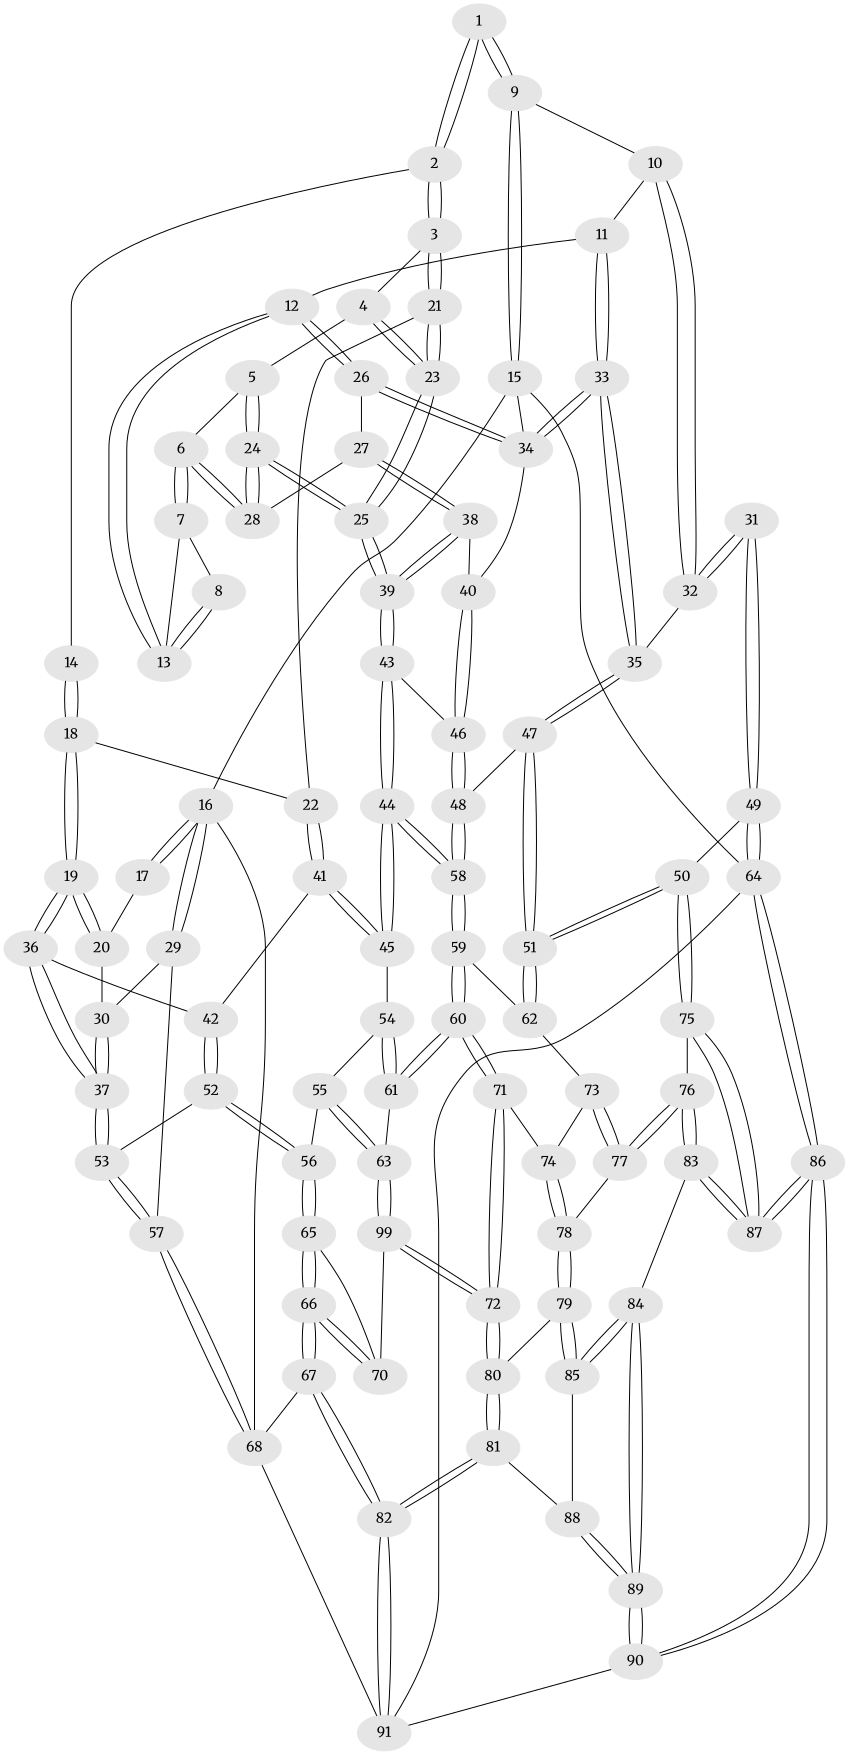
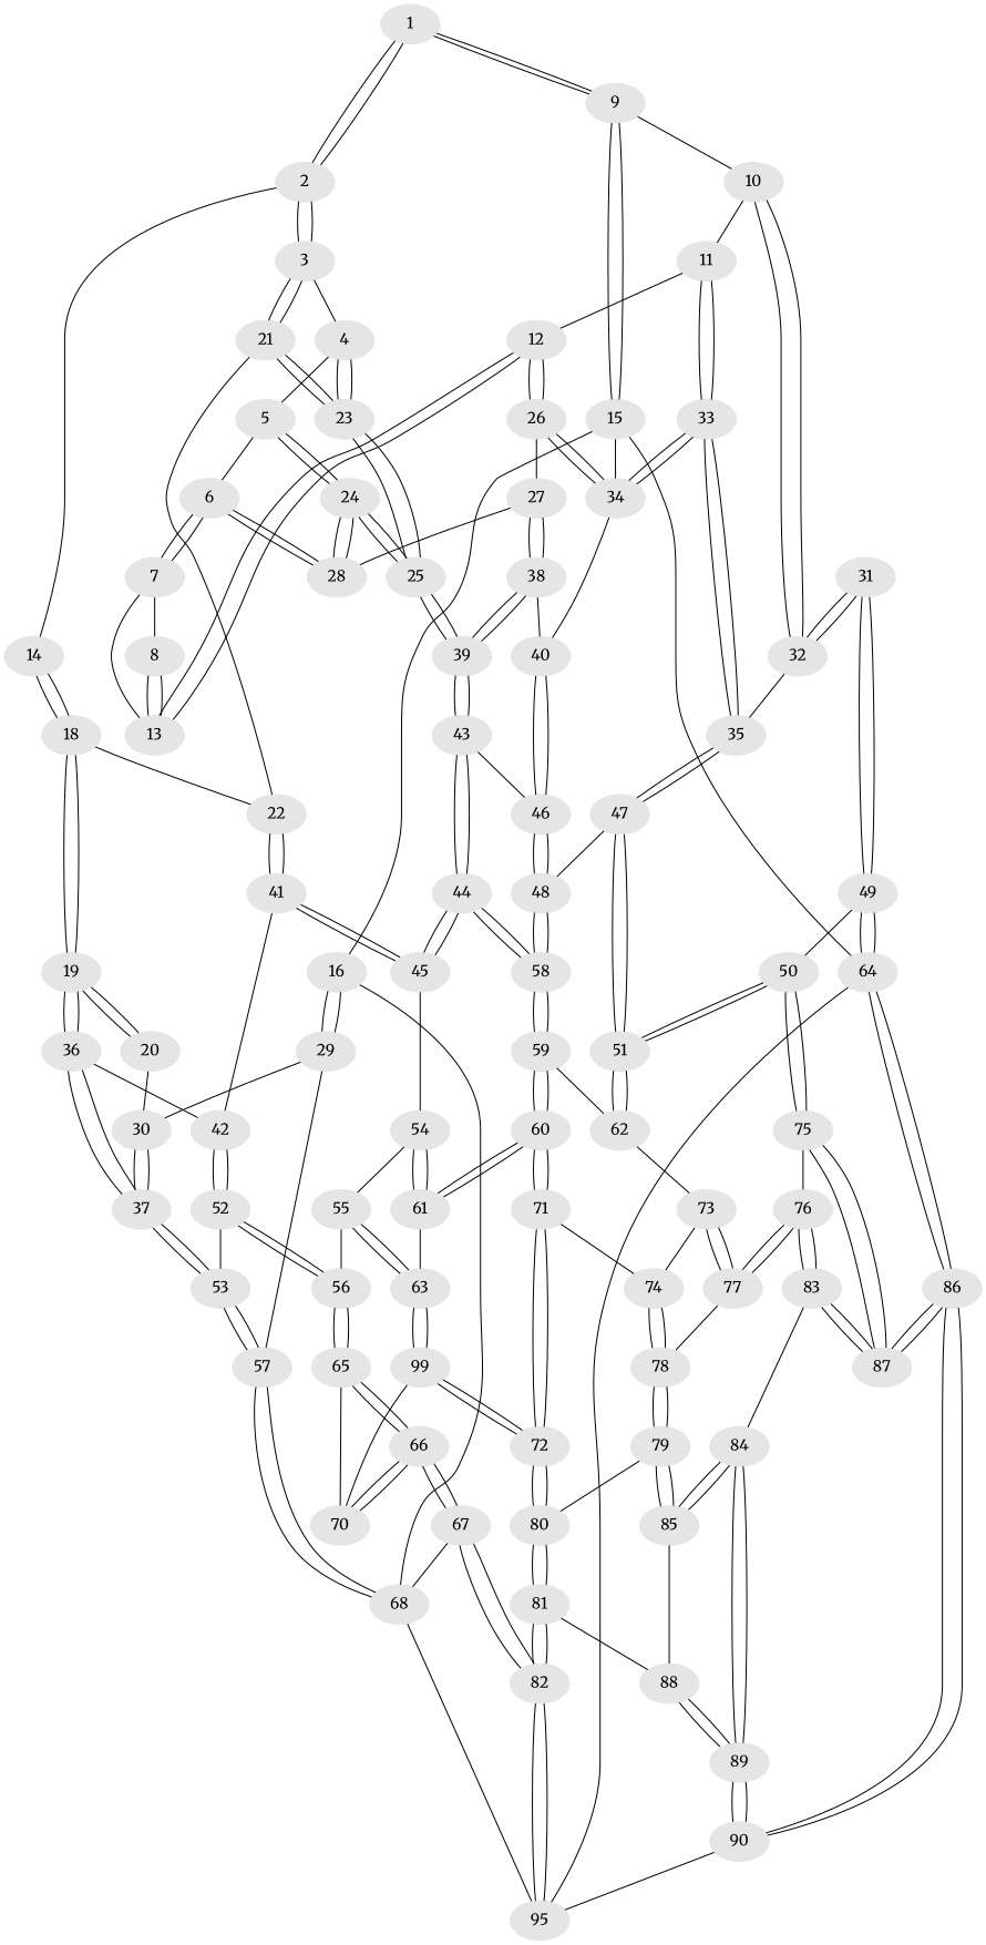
  graph {
    fontname=Merriweather
    node [color=gray90 fontname=Merriweather style=filled]
    edge [fontname=Merriweather]
    1
    2
    9
    3
    14
    10
    15
    4
    21
    18
    5
    23
    22
    6
    24
    25
    7
    28
    8
    13
    11
    32
    16
    64
    34
    12
    33
    35
    26
    27
    19
-   17
    29
    68
    31
    49
    86
-   91
+   91 [label=95]
    20
    30
    57
    36
    41
    37
    42
    45
    39
    43
    38
    40
    53
    50
    47
    46
    48
    51
    52
    44
    54
    56
    58
    59
    55
    61
    62
    75
    76
    87
    73
    65
    63
    n72 [label=99]
    66
    70
    60
    71
    72
    74
    77
    90
    67
    82
    80
    78
    81
    79
    83
    84
    85
    88
    89
    1 -- 2
    1 -- 2
    1 -- 9
    1 -- 9
    2 -- 3
    2 -- 3
    2 -- 14
    9 -- 10
    9 -- 15
    9 -- 15
    3 -- 4
    3 -- 21
    3 -- 21
    14 -- 18
    14 -- 18
    10 -- 11
    10 -- 32
    10 -- 32
    15 -- 16
    15 -- 64
    15 -- 34
    4 -- 5
    4 -- 23
    4 -- 23
    21 -- 23
    21 -- 23
    21 -- 22
    18 -- 22
    18 -- 19
    18 -- 19
    5 -- 6
    5 -- 24
    5 -- 24
    23 -- 25
    23 -- 25
    22 -- 41
    22 -- 41
    6 -- 7
    6 -- 7
    6 -- 28
    6 -- 28
    24 -- 25
    24 -- 25
    24 -- 28
    24 -- 28
    25 -- 39
    25 -- 39
    7 -- 8
    7 -- 13
    8 -- 13
    8 -- 13
    11 -- 12
    11 -- 33
    11 -- 33
    32 -- 35
-   16 -- 17
-   16 -- 17
    16 -- 29
    16 -- 29
    16 -- 68
    64 -- 86
    64 -- 86
    64 -- 91
    34 -- 40
    12 -- 13
    12 -- 13
    12 -- 26
    12 -- 26
    33 -- 34
    33 -- 34
    33 -- 35
    33 -- 35
    35 -- 47
    35 -- 47
    26 -- 34
    26 -- 34
    26 -- 27
    27 -- 28
    27 -- 38
    27 -- 38
    19 -- 20
    19 -- 20
    19 -- 36
    19 -- 36
-   17 -- 20
    29 -- 30
    29 -- 57
    68 -- 91
    31 -- 32
    31 -- 32
    31 -- 49
    31 -- 49
    49 -- 64
    49 -- 64
    49 -- 50
    86 -- 87
    86 -- 87
    86 -- 90
    86 -- 90
    20 -- 30
    30 -- 37
    30 -- 37
    57 -- 68
    57 -- 68
    36 -- 37
    36 -- 37
    36 -- 42
    41 -- 42
    41 -- 45
    41 -- 45
    37 -- 53
    37 -- 53
    42 -- 52
    42 -- 52
    45 -- 54
    39 -- 43
    39 -- 43
    43 -- 46
    43 -- 44
    43 -- 44
    38 -- 39
    38 -- 39
    38 -- 40
    40 -- 46
    40 -- 46
    53 -- 57
    53 -- 57
    50 -- 51
    50 -- 51
    50 -- 75
    50 -- 75
    47 -- 48
    47 -- 51
    47 -- 51
    46 -- 48
    46 -- 48
    48 -- 58
    48 -- 58
    51 -- 62
    51 -- 62
    52 -- 53
    52 -- 56
    52 -- 56
    44 -- 45
    44 -- 45
    44 -- 58
    44 -- 58
    54 -- 55
    54 -- 61
    54 -- 61
    56 -- 65
    56 -- 65
    58 -- 59
    58 -- 59
    59 -- 62
    59 -- 60
    59 -- 60
    55 -- 56
    55 -- 63
    55 -- 63
    61 -- 63
    62 -- 73
    75 -- 76
    75 -- 87
    75 -- 87
    76 -- 77
    76 -- 77
    76 -- 83
    76 -- 83
    73 -- 74
    73 -- 77
    73 -- 77
    65 -- 66
    65 -- 66
    65 -- 70
    63 -- n72
    63 -- n72
    n72 -- 70
    n72 -- 72
    n72 -- 72
    66 -- 70
    66 -- 70
    66 -- 67
    66 -- 67
    60 -- 61
    60 -- 61
    60 -- 71
    60 -- 71
    71 -- 72
    71 -- 72
    71 -- 74
    72 -- 80
    72 -- 80
    74 -- 78
    74 -- 78
    77 -- 78
    90 -- 91
    67 -- 68
    67 -- 82
    67 -- 82
    82 -- 91
    82 -- 91
    80 -- 81
    80 -- 81
    78 -- 79
    78 -- 79
    81 -- 82
    81 -- 82
    81 -- 88
    79 -- 80
    79 -- 85
    79 -- 85
    83 -- 87
    83 -- 87
    83 -- 84
    84 -- 85
    84 -- 85
    84 -- 89
    84 -- 89
    85 -- 88
    88 -- 89
    88 -- 89
    89 -- 90
    89 -- 90
  }
